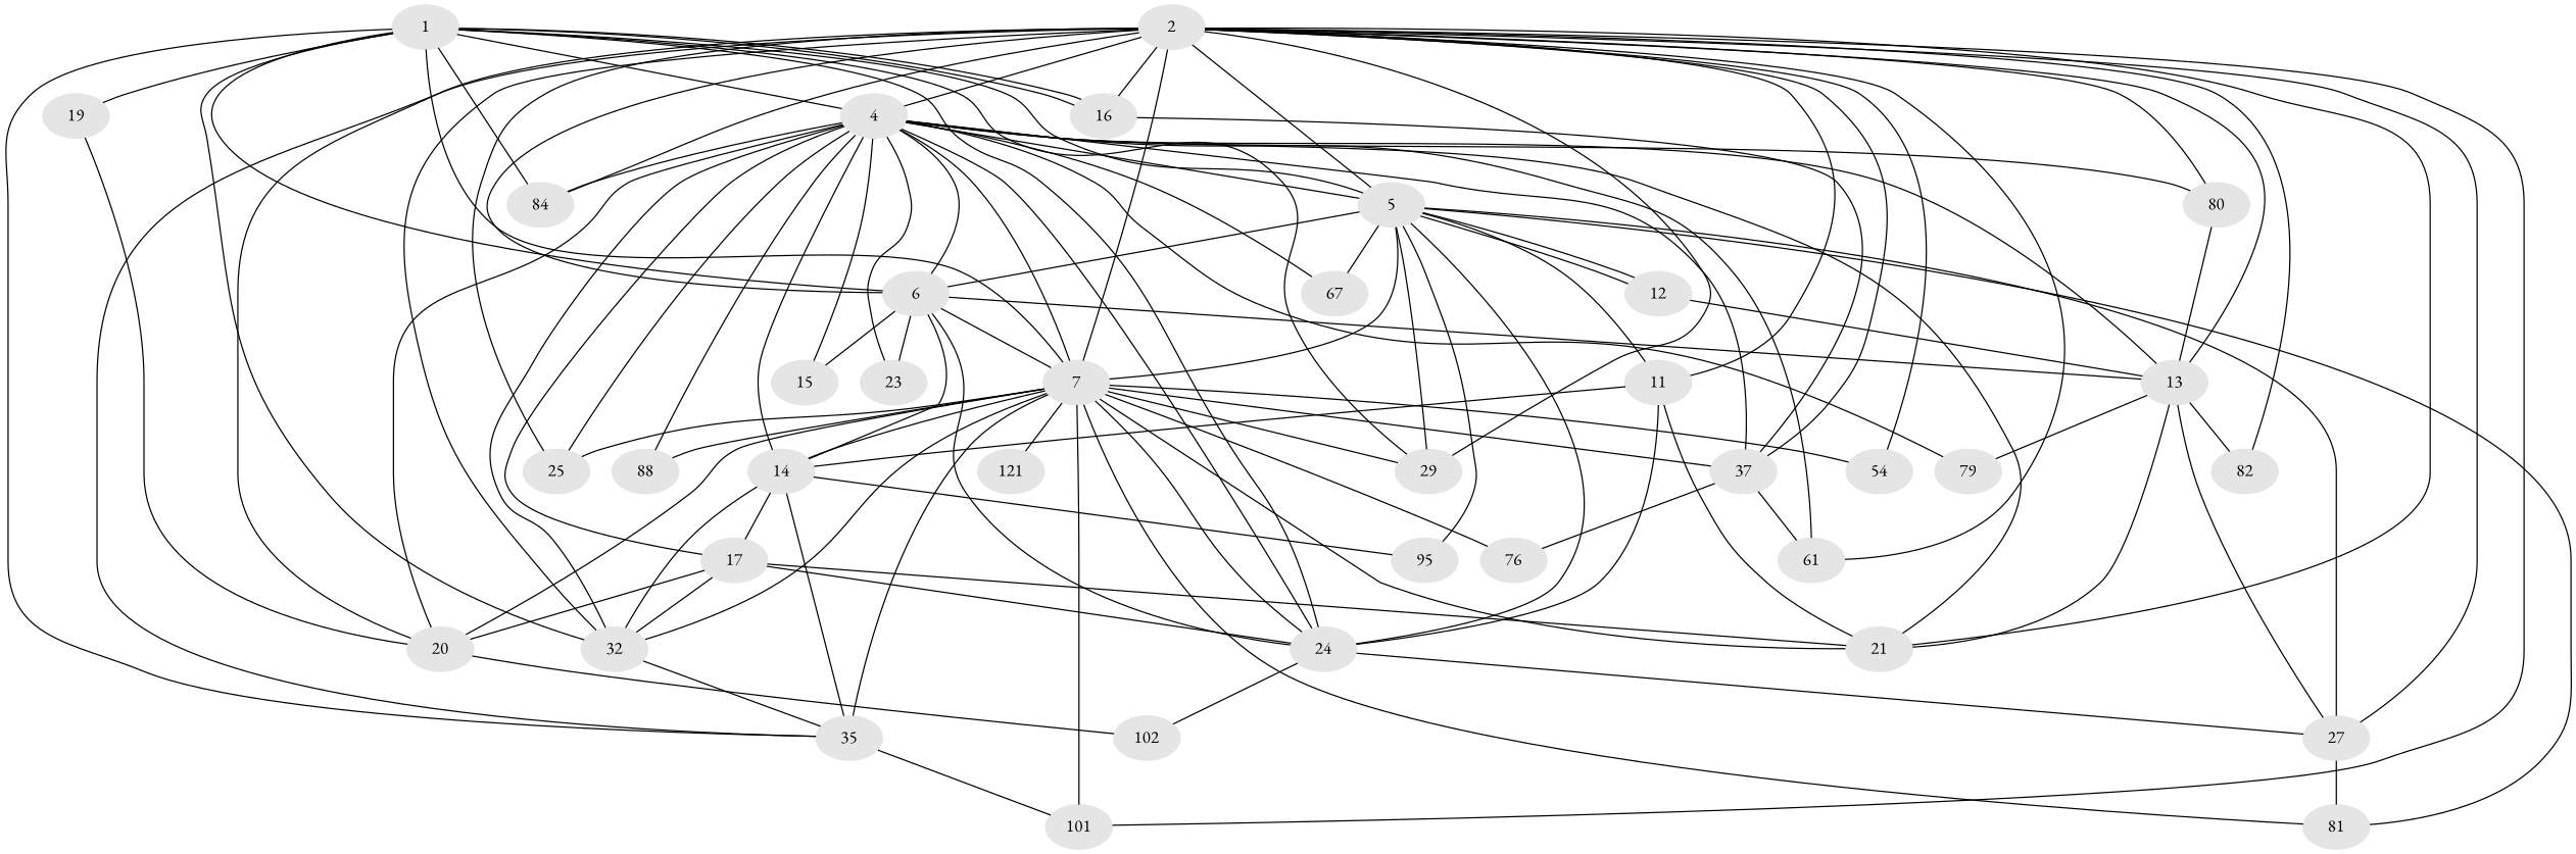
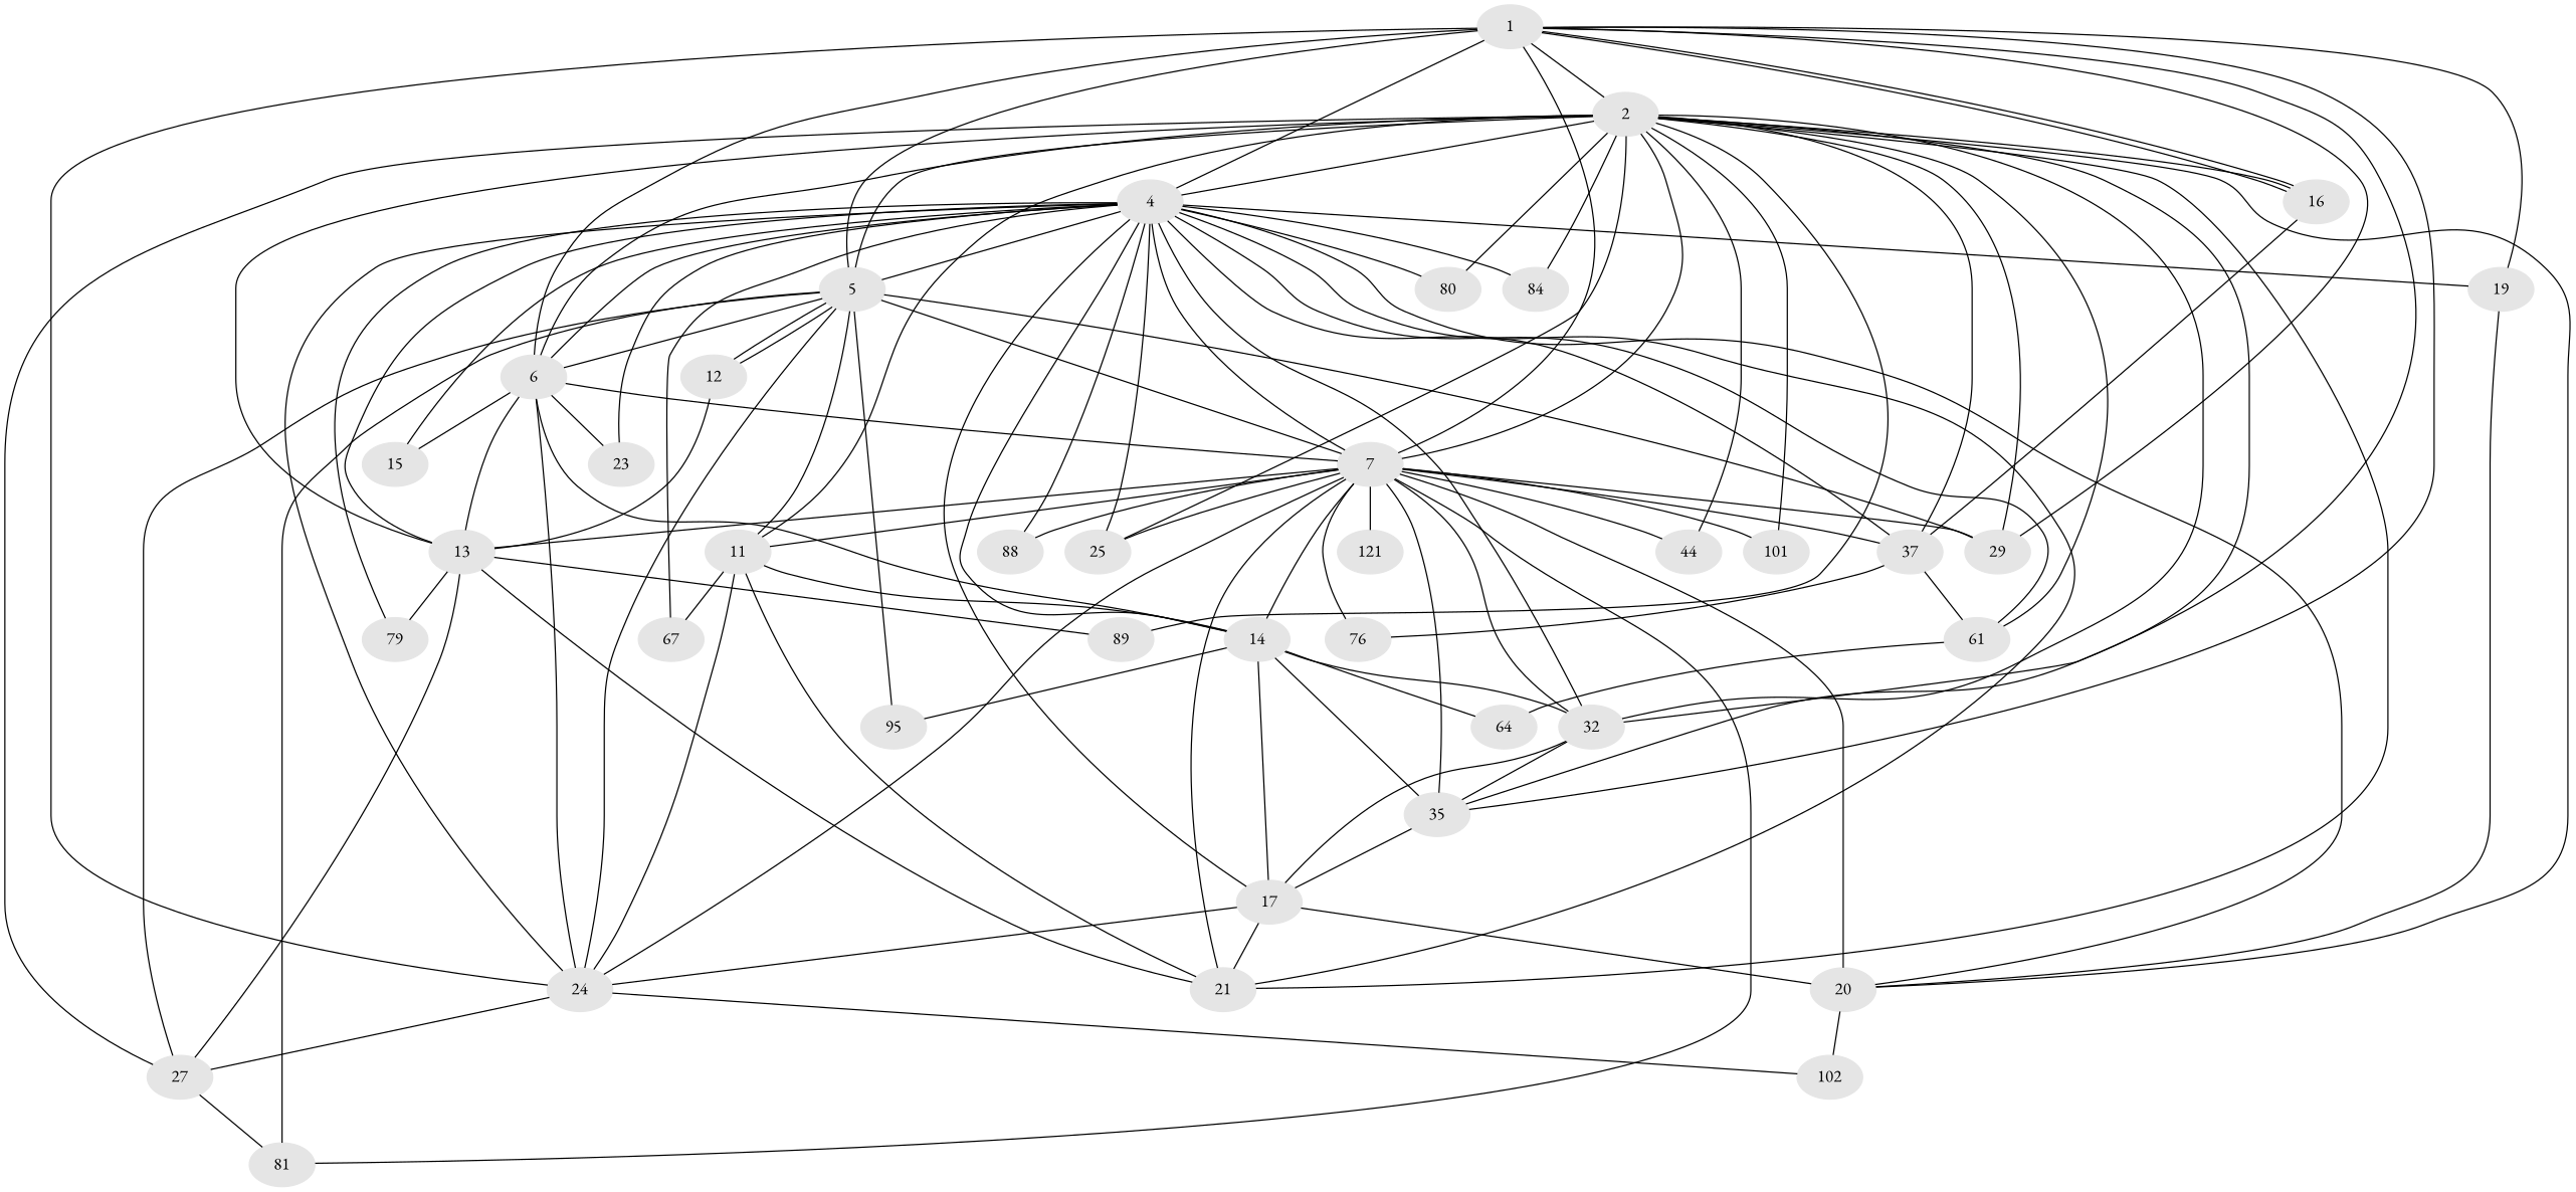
  graph {
    fontname="EB Garamond"
    node [color=gray90 fontname="EB Garamond" style=filled]
    edge [fontname="EB Garamond"]
    1 [super="+62+66+30"]
    2 [super="+92+106+58+8+3"]
    4 [super="+65+60+9+129+50"]
    5 [super="+110+48+85"]
    6 [super="+39+57"]
    7 [super="+59+77+10+45+120+96+54"]
    16 [super="+33"]
    19 [super="+107"]
    24 [super="+72+42+49+31+68"]
    29 [super="+114"]
    32 [super="+123+98+93+87"]
    35 [super="+91"]
    11
    13 [super="+55+75"]
    20 [super="+34"]
    21 [super="+126+90"]
    25 [super="+111"]
    27 [super="+108+97+71"]
    37 [super="+38"]
-   44 [label=54]
+   44
    61 [super="+124"]
    80
-   82
+   82 [label=89]
    84
    101 [super="+112+122"]
    14 [super="+40"]
    15
    17 [super="+53+99"]
    23
    67
    79
    88
    12 [super="+51"]
    81
    95
    76
    121
    102
-   1 -- 84 [weight=4]
+   64
+   1 -- 2 [weight=4]
    1 -- 4 [weight=4]
    1 -- 5
    1 -- 6 [weight=2]
    1 -- 7 [weight=4]
    1 -- 16 [weight=2]
    1 -- 16
    1 -- 19
    1 -- 24 [weight=2]
    1 -- 29
    1 -- 32
    1 -- 35
    2 -- 4 [weight=9]
    2 -- 5 [weight=3]
    2 -- 6 [weight=5]
    2 -- 7 [weight=9]
    2 -- 16 [weight=3]
    2 -- 29
    2 -- 32
    2 -- 35
    2 -- 11
    2 -- 13
    2 -- 20 [weight=2]
    2 -- 21
    2 -- 25
    2 -- 27
    2 -- 37 [weight=2]
    2 -- 44 [weight=2]
    2 -- 61
    2 -- 80
    2 -- 82
    2 -- 84
    2 -- 101
    4 -- 5 [weight=5]
    4 -- 6 [weight=3]
    4 -- 7 [weight=7]
+   4 -- 19
    4 -- 24
    4 -- 32 [weight=2]
    4 -- 13 [weight=3]
    4 -- 20
    4 -- 21
    4 -- 25 [weight=2]
    4 -- 37 [weight=2]
    4 -- 61
    4 -- 80
    4 -- 84
    4 -- 14
    4 -- 15
    4 -- 17
    4 -- 23
    4 -- 67
    4 -- 79
    4 -- 88
    5 -- 6 [weight=3]
    5 -- 7 [weight=4]
    5 -- 24
    5 -- 29
    5 -- 11
    5 -- 27 [weight=2]
-   5 -- 67
+   11 -- 67
    5 -- 12
    5 -- 12
    5 -- 81
    5 -- 95
    6 -- 7 [weight=5]
    6 -- 24
    6 -- 13 [weight=2]
    6 -- 14
    6 -- 15
    6 -- 23
    7 -- 24
    7 -- 29
    7 -- 32
    7 -- 35 [weight=2]
-   80 -- 13 [weight=2]
+   7 -- 11
+   7 -- 13 [weight=2]
    7 -- 20 [weight=3]
    7 -- 21
    7 -- 25
    7 -- 37 [weight=2]
    7 -- 44
    7 -- 101 [weight=2]
    7 -- 14 [weight=2]
    7 -- 88
    7 -- 81
    7 -- 76
    7 -- 121
    16 -- 37
    19 -- 20
    24 -- 27
    24 -- 102
    32 -- 35
-   35 -- 101
+   35 -- 17
    11 -- 24
    11 -- 21
    11 -- 14
    13 -- 21
    13 -- 27
    13 -- 82
    13 -- 79
    20 -- 102
    27 -- 81
    37 -- 61
    37 -- 76
+   61 -- 64
    14 -- 32
    14 -- 35
    14 -- 17 [weight=2]
    14 -- 95
+   14 -- 64
    17 -- 24
    17 -- 32
    17 -- 20
    17 -- 21
    12 -- 13
  }
